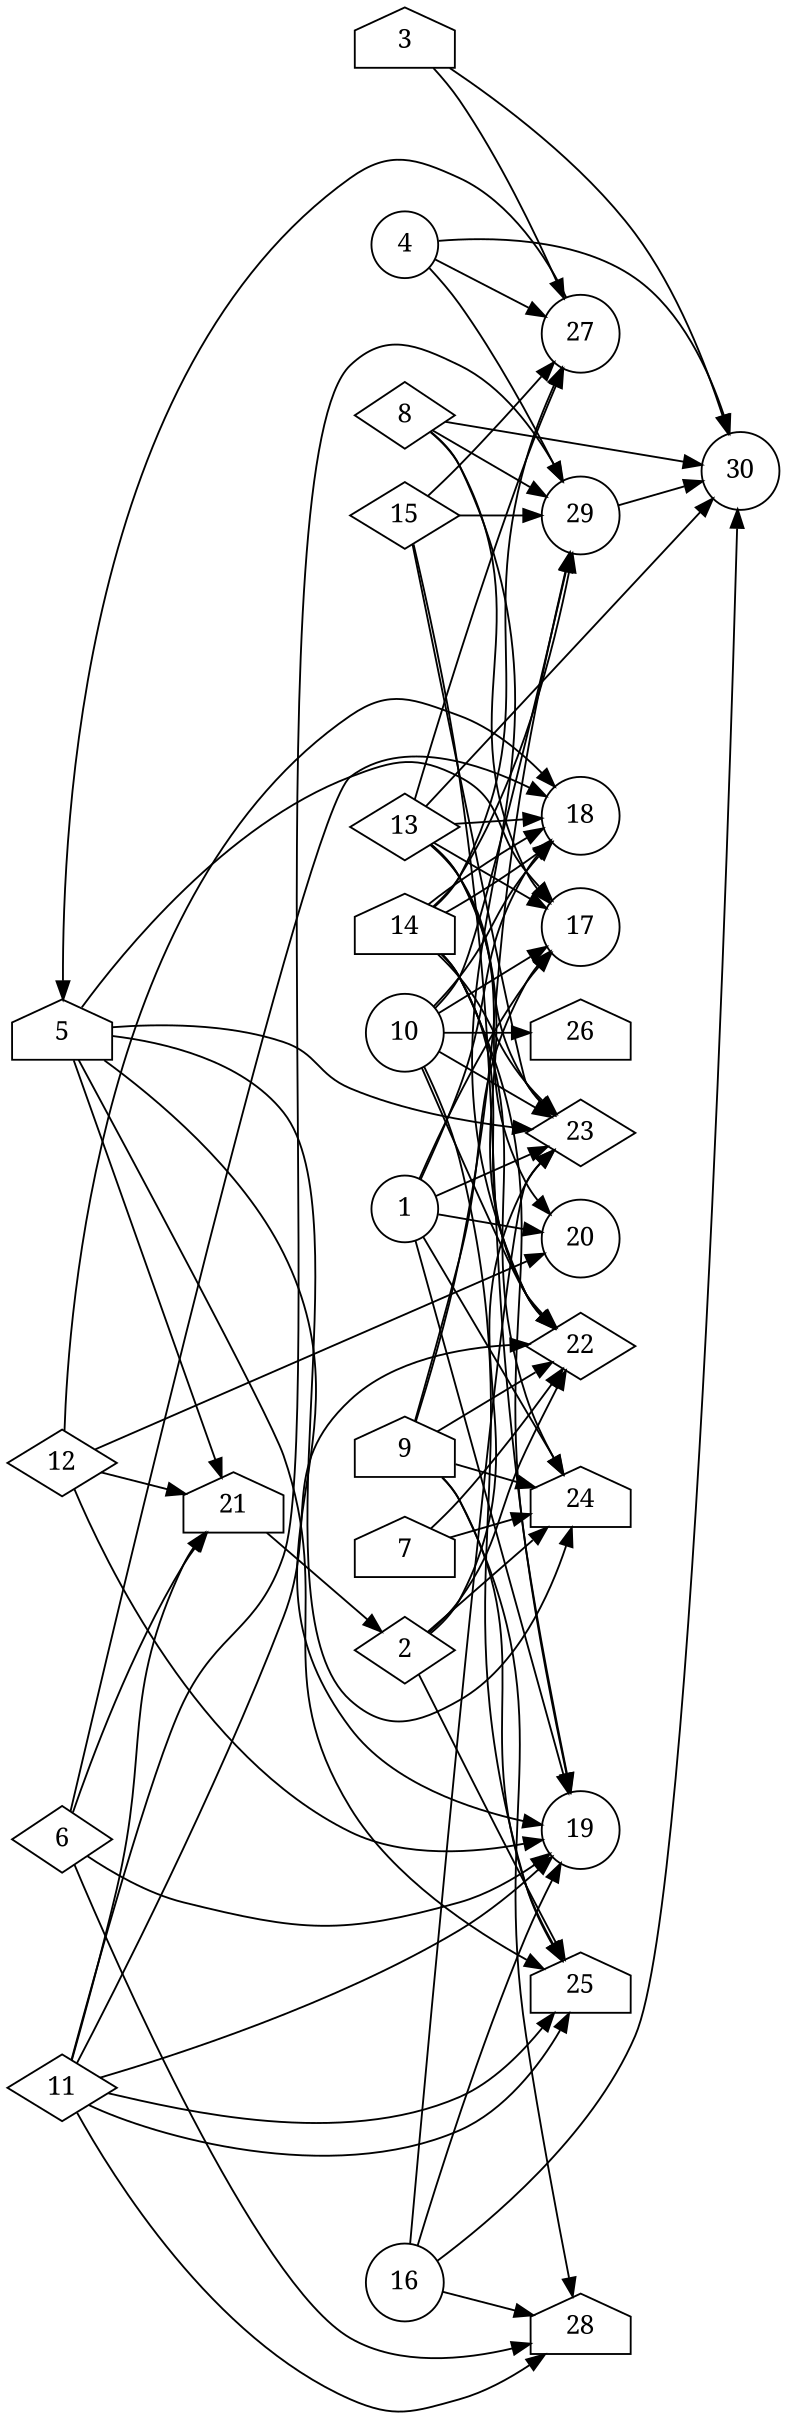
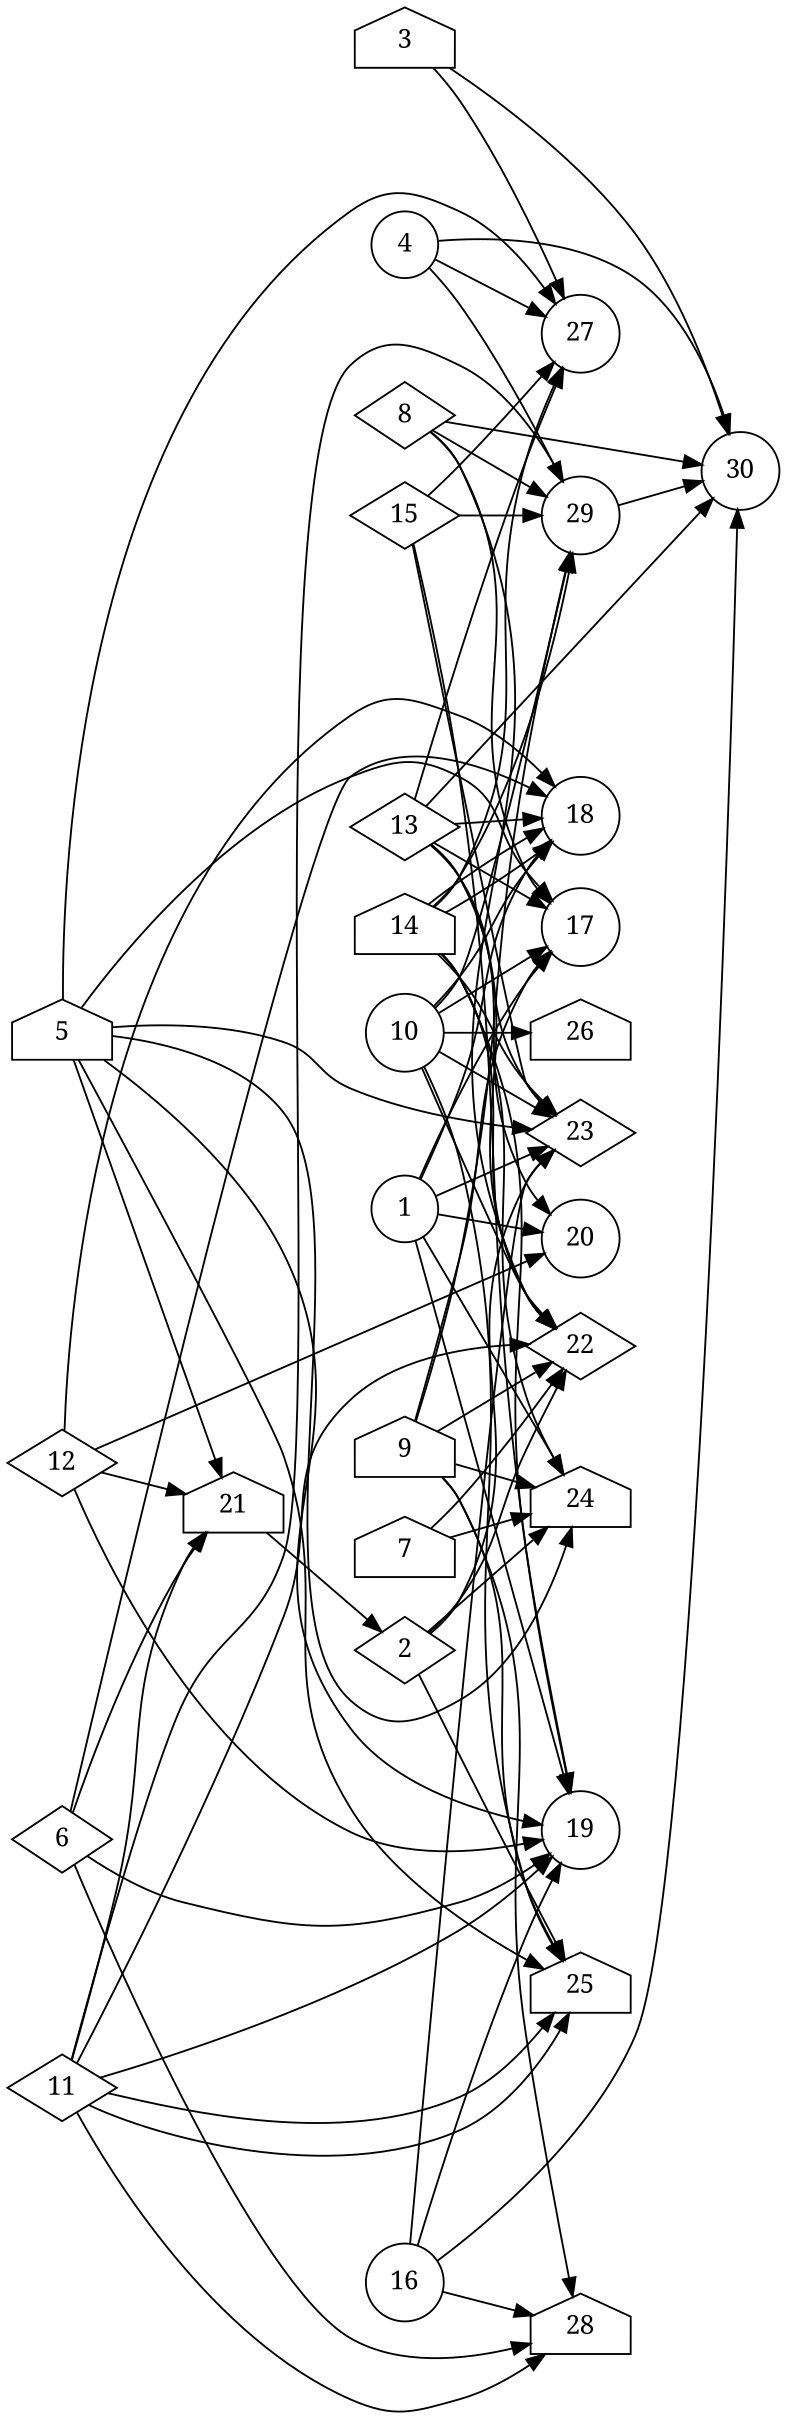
  digraph {
    fontname="Noto Serif"
    rankdir=LR
    node [alpha=0.11 fontname="Noto Serif" shape=circle]
    edge [fontname="Noto Serif"]
    1 [expect_size=42393600]
    17 [alpha=0.01 expect_size=42417152]
    18 [alpha=0.17 expect_size=9164800]
    19 [alpha=0.13 expect_size=49603584]
    20 [alpha=0.02 expect_size=48278528]
    23 [expect_size=14604288 shape=diamond]
    24 [alpha=0.03 expect_size=35220480 shape=house]
    2 [alpha=0.13 expect_size=51891200 shape=diamond]
    22 [expect_size=28649472 shape=diamond]
    25 [alpha=0.20 expect_size=45042688 shape=house]
    21 [alpha=0.07 expect_size=28827648 shape=house]
    3 [alpha=0.17 expect_size=41165824 shape=house]
    27 [alpha=0.15 expect_size=26643456]
    30 [alpha=0.09 expect_size=6190080]
    4 [alpha=0.19 expect_size=35108864]
    29 [alpha=0.00 expect_size=21744640]
    5 [alpha=0.05 expect_size=14928896 shape=house]
    6 [alpha=0.08 expect_size=24938496 shape=diamond]
    28 [alpha=0.01 expect_size=29319168 shape=house]
    7 [alpha=0.06 expect_size=19650560 shape=house]
    8 [alpha=0.17 expect_size=40312832 shape=diamond]
    9 [alpha=0.19 expect_size=37198848 shape=house]
    10 [alpha=0.12 expect_size=28462080]
    26 [alpha=0.04 expect_size=30946304 shape=house]
    11 [alpha=0.20 expect_size=13787136 shape=diamond]
    12 [alpha=0.14 expect_size=38679552 shape=diamond]
    13 [alpha=0.09 expect_size=21872640 shape=diamond]
    14 [alpha=0.04 expect_size=13718528 shape=house]
    15 [alpha=0.14 expect_size=10710016 shape=diamond]
    16 [alpha=0.18 expect_size=22923264]
    1 -> 17
    1 -> 18
    1 -> 19
    1 -> 20
    1 -> 23
    1 -> 24
    2 -> 23
    2 -> 24
    2 -> 22
    2 -> 25
    21 -> 2
    3 -> 27
    3 -> 30
    4 -> 27
    4 -> 30
    4 -> 29
    29 -> 30
    5 -> 17
    5 -> 19
    5 -> 23
    5 -> 24
    5 -> 25
    5 -> 21
-   27 -> 5
+   5 -> 27
    6 -> 18
    6 -> 19
    6 -> 21
    6 -> 28
    7 -> 24
    7 -> 22
    8 -> 17
    8 -> 22
    8 -> 30
    8 -> 29
    9 -> 17
    9 -> 24
    9 -> 22
    9 -> 25
    9 -> 29
    9 -> 28
    10 -> 17
    10 -> 18
    10 -> 23
    10 -> 22
    10 -> 25
    10 -> 29
    10 -> 26
    11 -> 19
    11 -> 22
    11 -> 25
    11 -> 25
    11 -> 21
    11 -> 29
    11 -> 28
    12 -> 18
    12 -> 19
    12 -> 20
    12 -> 21
    13 -> 17
    13 -> 18
    13 -> 20
    13 -> 23
    13 -> 22
    13 -> 27
    13 -> 30
    14 -> 18
    14 -> 18
    14 -> 19
    14 -> 23
    14 -> 24
    14 -> 22
    14 -> 27
    14 -> 29
    15 -> 19
    15 -> 23
    15 -> 27
    15 -> 29
    16 -> 19
    16 -> 23
    16 -> 30
    16 -> 28
  }
